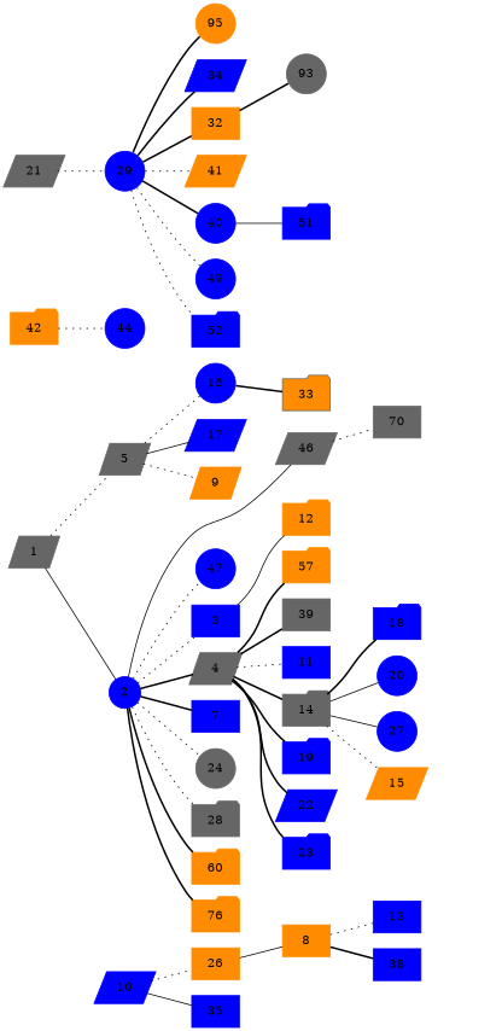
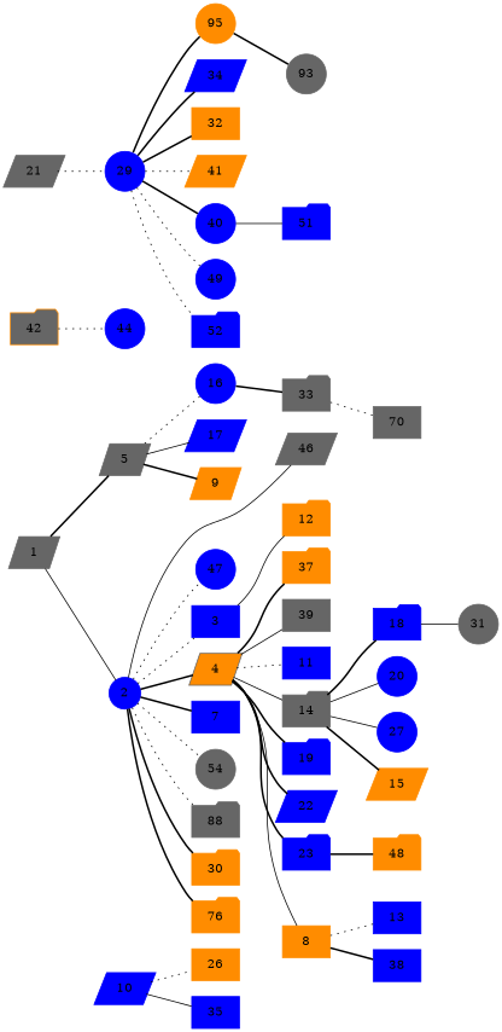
  graph {
    rankdir=LR
    node [color=blue shape=folder style=filled]
    edge [style=bold]
    1 [color=gray40 shape=parallelogram]
    2 [shape=circle]
    5 [color=gray40 shape=parallelogram]
    3 [shape=box]
-   4 [color=gray40 shape=parallelogram]
+   4 [color=gray40 shape=parallelogram fillcolor=darkorange]
    7 [shape=box]
-   24 [color=gray40 shape=circle]
-   28 [color=gray40]
-   30 [color=darkorange label=60]
+   24 [color=gray40 shape=circle label=54]
+   28 [color=gray40 label=88]
+   30 [color=darkorange]
    n10 [color=darkorange label=76]
    46 [color=gray40 shape=parallelogram]
    47 [shape=circle]
    9 [color=darkorange shape=parallelogram]
    16 [shape=circle]
    17 [shape=parallelogram]
    12 [color=darkorange]
    8 [color=darkorange shape=box]
    11 [shape=box]
    14 [color=gray40]
    19
    22 [shape=parallelogram]
    23
-   37 [color=darkorange label=57]
+   37 [color=darkorange]
    39 [color=gray40 shape=box]
    13 [shape=box]
    38 [shape=box]
    15 [color=darkorange shape=parallelogram]
    18
    20 [shape=circle]
    27 [shape=circle]
-   33 [color=gray40 fillcolor=darkorange]
+   48 [color=darkorange]
+   33 [color=gray40]
    10 [shape=parallelogram]
    26 [color=darkorange shape=box]
    35 [shape=box]
-   42 [color=darkorange]
+   42 [color=darkorange fillcolor=gray40]
    44 [shape=circle]
    21 [color=gray40 shape=parallelogram]
    29 [shape=circle]
+   31 [color=gray40 shape=circle]
    n41 [color=gray40 label=70 shape=box]
    32 [color=darkorange shape=box]
    34 [shape=parallelogram]
    40 [shape=circle]
    41 [color=darkorange shape=parallelogram]
    n46 [color=darkorange label=95 shape=circle]
    49 [shape=circle]
    52
    n49 [color=gray40 label=93 shape=circle]
    51
    1 -- 2 [style=solid]
-   1 -- 5 [style=dotted]
+   1 -- 5
    2 -- 3 [style=dotted]
    2 -- 4
    2 -- 7
    2 -- 24 [style=dotted]
    2 -- 28 [style=dotted]
    2 -- 30
    2 -- n10
    2 -- 46 [style=solid]
    2 -- 47 [style=dotted]
-   5 -- 9 [style=dotted]
+   5 -- 9
    5 -- 16 [style=dotted]
    5 -- 17 [style=solid]
    3 -- 12 [style=solid]
-   26 -- 8 [style=solid]
+   4 -- 8 [style=solid]
    4 -- 11 [style=dotted]
-   4 -- 14
+   4 -- 14 [style=solid]
    4 -- 19
    4 -- 22
    4 -- 23
    4 -- 37
-   4 -- 39
+   4 -- 39 [style=solid]
    16 -- 33
    8 -- 13 [style=dotted]
    8 -- 38
-   14 -- 15 [style=dotted]
+   14 -- 15
    14 -- 18
    14 -- 20 [style=solid]
    14 -- 27 [style=solid]
-   46 -- n41 [style=dotted]
+   23 -- 48
+   18 -- 31 [style=solid]
+   33 -- n41 [style=dotted]
    10 -- 26 [style=dotted]
    10 -- 35 [style=solid]
    42 -- 44 [style=dotted]
    21 -- 29 [style=dotted]
    29 -- 32
    29 -- 34
    29 -- 40
    29 -- 41 [style=dotted]
    29 -- n46
    29 -- 49 [style=dotted]
    29 -- 52 [style=dotted]
-   32 -- n49
+   n46 -- n49
    40 -- 51 [style=solid]
  }
